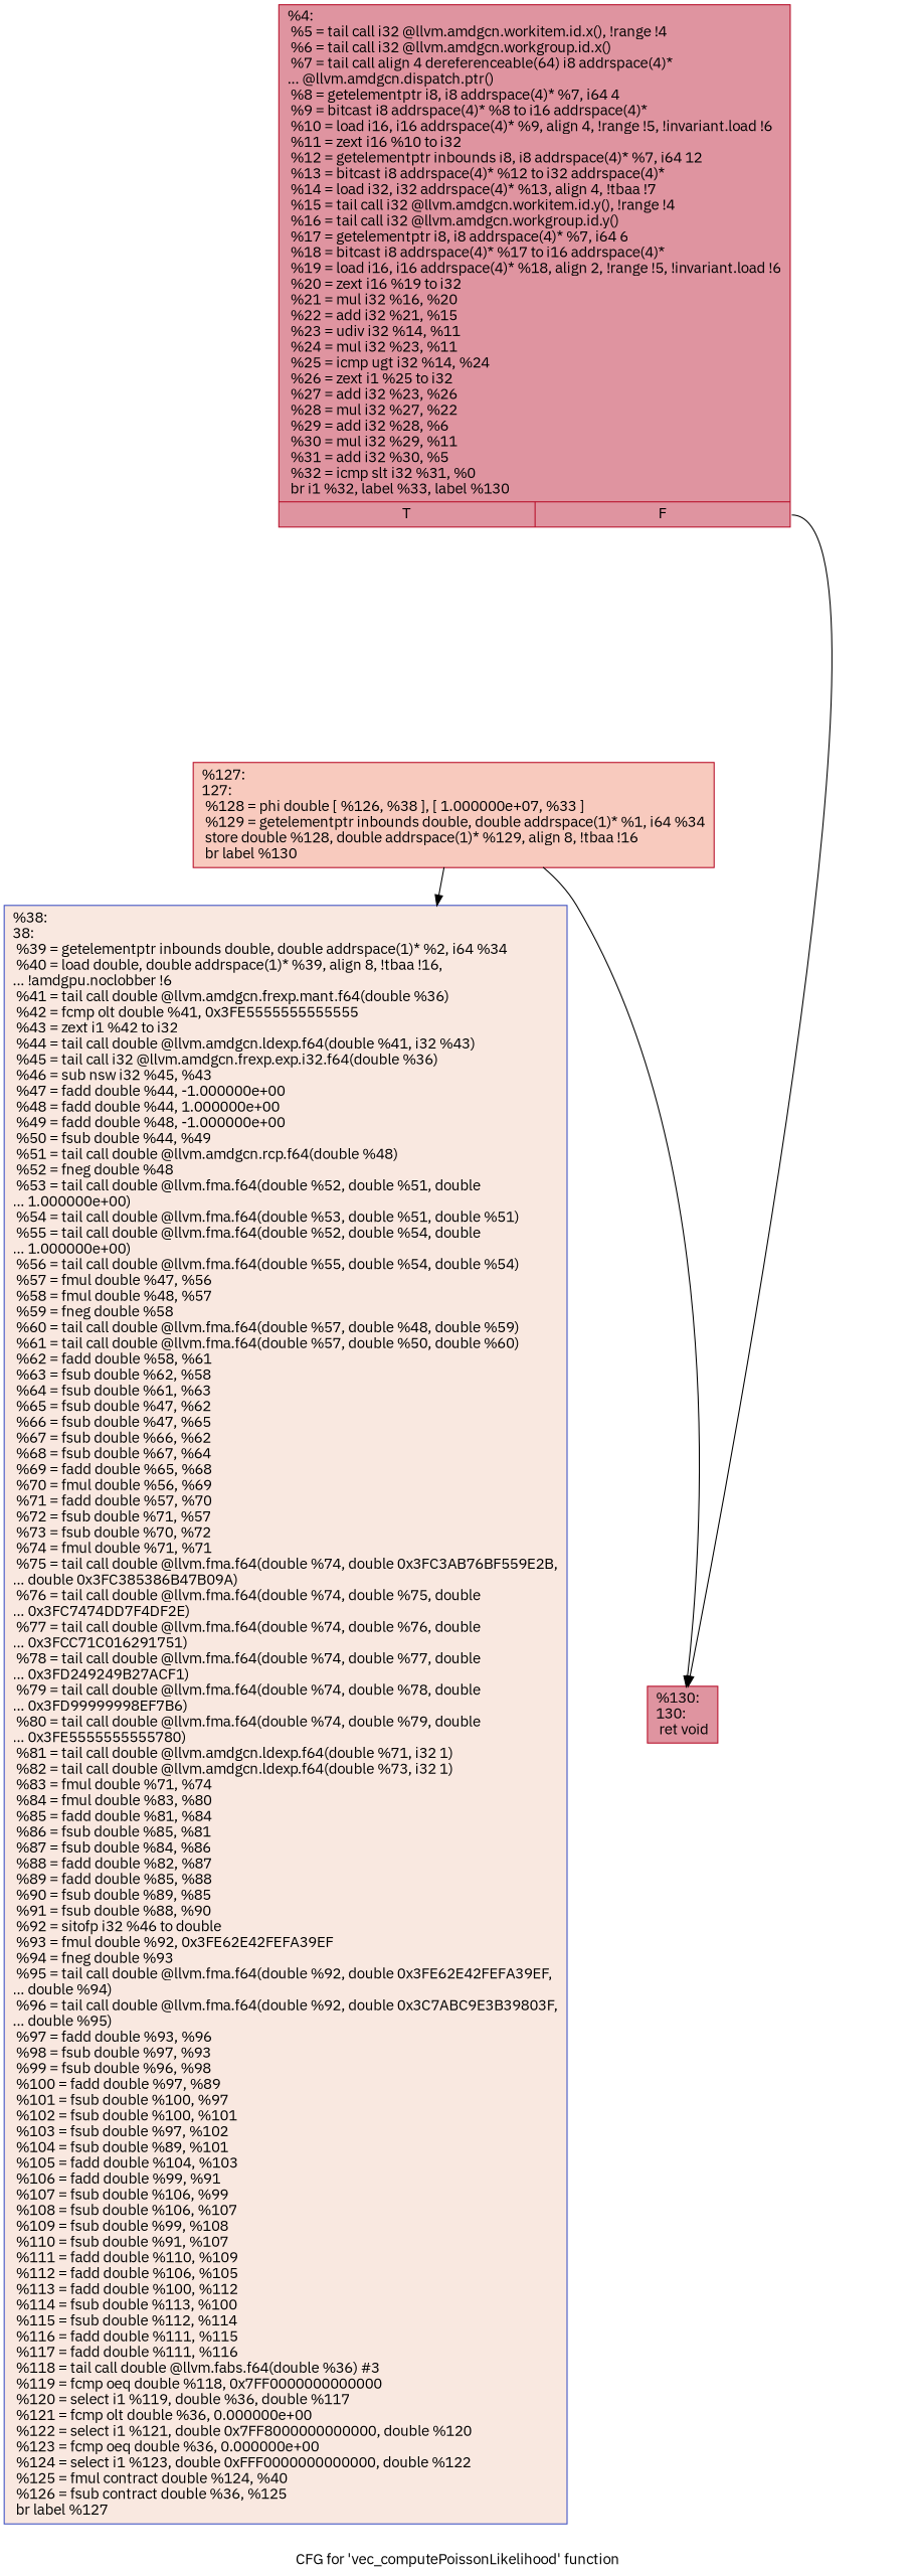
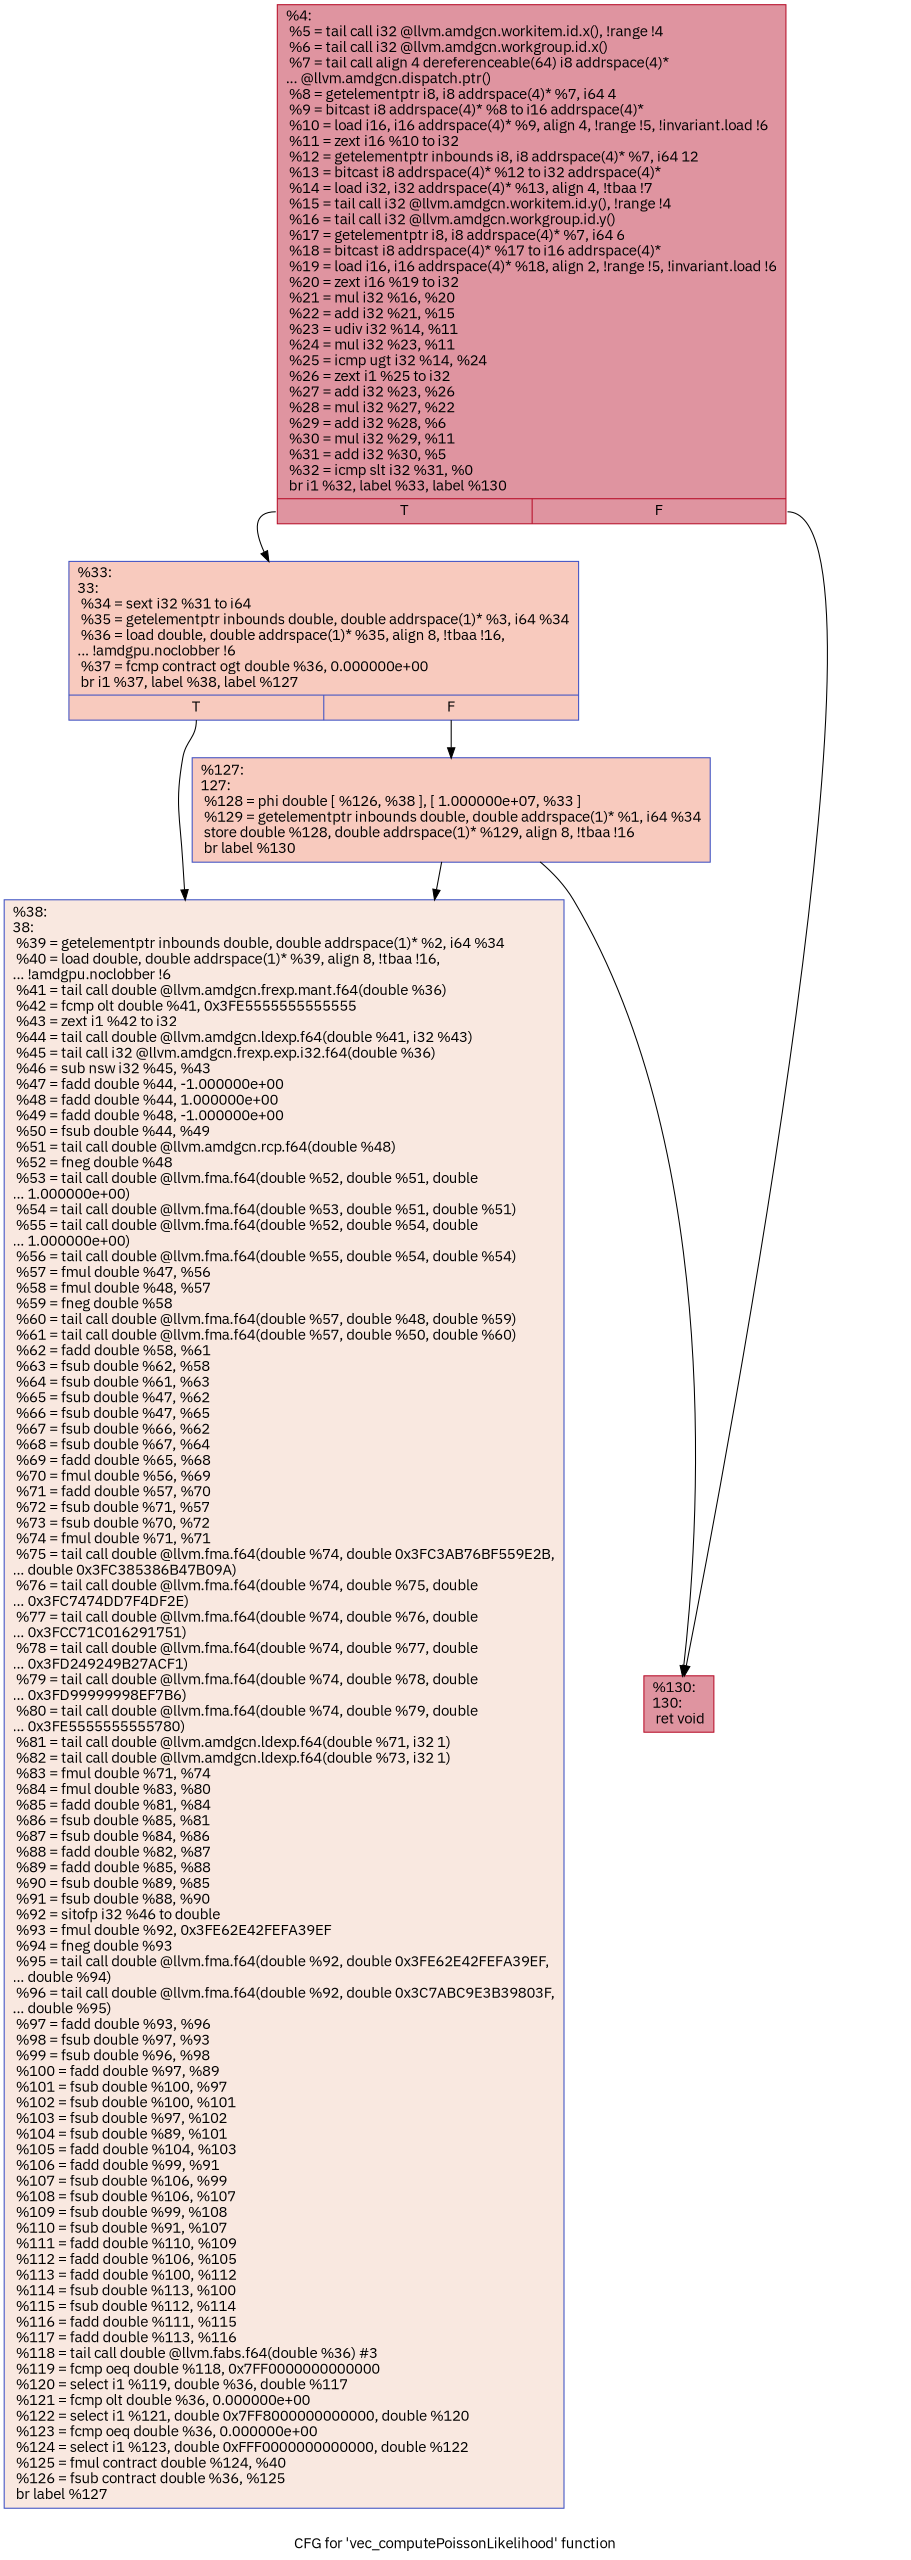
  digraph {
    fontname="IBM Plex Sans"
    label="CFG for 'vec_computePoissonLikelihood' function"
    node [color="#3d50c3ff" fillcolor="#b70d2870" fontname="IBM Plex Sans" shape=record style=filled]
    edge [fontname="IBM Plex Sans"]
    n1 [color="#b70d28ff" label="{%4:\l  %5 = tail call i32 @llvm.amdgcn.workitem.id.x(), !range !4\l  %6 = tail call i32 @llvm.amdgcn.workgroup.id.x()\l  %7 = tail call align 4 dereferenceable(64) i8 addrspace(4)*\l... @llvm.amdgcn.dispatch.ptr()\l  %8 = getelementptr i8, i8 addrspace(4)* %7, i64 4\l  %9 = bitcast i8 addrspace(4)* %8 to i16 addrspace(4)*\l  %10 = load i16, i16 addrspace(4)* %9, align 4, !range !5, !invariant.load !6\l  %11 = zext i16 %10 to i32\l  %12 = getelementptr inbounds i8, i8 addrspace(4)* %7, i64 12\l  %13 = bitcast i8 addrspace(4)* %12 to i32 addrspace(4)*\l  %14 = load i32, i32 addrspace(4)* %13, align 4, !tbaa !7\l  %15 = tail call i32 @llvm.amdgcn.workitem.id.y(), !range !4\l  %16 = tail call i32 @llvm.amdgcn.workgroup.id.y()\l  %17 = getelementptr i8, i8 addrspace(4)* %7, i64 6\l  %18 = bitcast i8 addrspace(4)* %17 to i16 addrspace(4)*\l  %19 = load i16, i16 addrspace(4)* %18, align 2, !range !5, !invariant.load !6\l  %20 = zext i16 %19 to i32\l  %21 = mul i32 %16, %20\l  %22 = add i32 %21, %15\l  %23 = udiv i32 %14, %11\l  %24 = mul i32 %23, %11\l  %25 = icmp ugt i32 %14, %24\l  %26 = zext i1 %25 to i32\l  %27 = add i32 %23, %26\l  %28 = mul i32 %27, %22\l  %29 = add i32 %28, %6\l  %30 = mul i32 %29, %11\l  %31 = add i32 %30, %5\l  %32 = icmp slt i32 %31, %0\l  br i1 %32, label %33, label %130\l|{<s0>T|<s1>F}}"]
+   n2 [fillcolor="#ef886b70" label="{%33:\l33:                                               \l  %34 = sext i32 %31 to i64\l  %35 = getelementptr inbounds double, double addrspace(1)* %3, i64 %34\l  %36 = load double, double addrspace(1)* %35, align 8, !tbaa !16,\l... !amdgpu.noclobber !6\l  %37 = fcmp contract ogt double %36, 0.000000e+00\l  br i1 %37, label %38, label %127\l|{<s0>T|<s1>F}}"]
    n3 [color="#b70d28ff" label="{%130:\l130:                                              \l  ret void\l}"]
-   n4 [fillcolor="#f1ccb870" label="{%38:\l38:                                               \l  %39 = getelementptr inbounds double, double addrspace(1)* %2, i64 %34\l  %40 = load double, double addrspace(1)* %39, align 8, !tbaa !16,\l... !amdgpu.noclobber !6\l  %41 = tail call double @llvm.amdgcn.frexp.mant.f64(double %36)\l  %42 = fcmp olt double %41, 0x3FE5555555555555\l  %43 = zext i1 %42 to i32\l  %44 = tail call double @llvm.amdgcn.ldexp.f64(double %41, i32 %43)\l  %45 = tail call i32 @llvm.amdgcn.frexp.exp.i32.f64(double %36)\l  %46 = sub nsw i32 %45, %43\l  %47 = fadd double %44, -1.000000e+00\l  %48 = fadd double %44, 1.000000e+00\l  %49 = fadd double %48, -1.000000e+00\l  %50 = fsub double %44, %49\l  %51 = tail call double @llvm.amdgcn.rcp.f64(double %48)\l  %52 = fneg double %48\l  %53 = tail call double @llvm.fma.f64(double %52, double %51, double\l... 1.000000e+00)\l  %54 = tail call double @llvm.fma.f64(double %53, double %51, double %51)\l  %55 = tail call double @llvm.fma.f64(double %52, double %54, double\l... 1.000000e+00)\l  %56 = tail call double @llvm.fma.f64(double %55, double %54, double %54)\l  %57 = fmul double %47, %56\l  %58 = fmul double %48, %57\l  %59 = fneg double %58\l  %60 = tail call double @llvm.fma.f64(double %57, double %48, double %59)\l  %61 = tail call double @llvm.fma.f64(double %57, double %50, double %60)\l  %62 = fadd double %58, %61\l  %63 = fsub double %62, %58\l  %64 = fsub double %61, %63\l  %65 = fsub double %47, %62\l  %66 = fsub double %47, %65\l  %67 = fsub double %66, %62\l  %68 = fsub double %67, %64\l  %69 = fadd double %65, %68\l  %70 = fmul double %56, %69\l  %71 = fadd double %57, %70\l  %72 = fsub double %71, %57\l  %73 = fsub double %70, %72\l  %74 = fmul double %71, %71\l  %75 = tail call double @llvm.fma.f64(double %74, double 0x3FC3AB76BF559E2B,\l... double 0x3FC385386B47B09A)\l  %76 = tail call double @llvm.fma.f64(double %74, double %75, double\l... 0x3FC7474DD7F4DF2E)\l  %77 = tail call double @llvm.fma.f64(double %74, double %76, double\l... 0x3FCC71C016291751)\l  %78 = tail call double @llvm.fma.f64(double %74, double %77, double\l... 0x3FD249249B27ACF1)\l  %79 = tail call double @llvm.fma.f64(double %74, double %78, double\l... 0x3FD99999998EF7B6)\l  %80 = tail call double @llvm.fma.f64(double %74, double %79, double\l... 0x3FE5555555555780)\l  %81 = tail call double @llvm.amdgcn.ldexp.f64(double %71, i32 1)\l  %82 = tail call double @llvm.amdgcn.ldexp.f64(double %73, i32 1)\l  %83 = fmul double %71, %74\l  %84 = fmul double %83, %80\l  %85 = fadd double %81, %84\l  %86 = fsub double %85, %81\l  %87 = fsub double %84, %86\l  %88 = fadd double %82, %87\l  %89 = fadd double %85, %88\l  %90 = fsub double %89, %85\l  %91 = fsub double %88, %90\l  %92 = sitofp i32 %46 to double\l  %93 = fmul double %92, 0x3FE62E42FEFA39EF\l  %94 = fneg double %93\l  %95 = tail call double @llvm.fma.f64(double %92, double 0x3FE62E42FEFA39EF,\l... double %94)\l  %96 = tail call double @llvm.fma.f64(double %92, double 0x3C7ABC9E3B39803F,\l... double %95)\l  %97 = fadd double %93, %96\l  %98 = fsub double %97, %93\l  %99 = fsub double %96, %98\l  %100 = fadd double %97, %89\l  %101 = fsub double %100, %97\l  %102 = fsub double %100, %101\l  %103 = fsub double %97, %102\l  %104 = fsub double %89, %101\l  %105 = fadd double %104, %103\l  %106 = fadd double %99, %91\l  %107 = fsub double %106, %99\l  %108 = fsub double %106, %107\l  %109 = fsub double %99, %108\l  %110 = fsub double %91, %107\l  %111 = fadd double %110, %109\l  %112 = fadd double %106, %105\l  %113 = fadd double %100, %112\l  %114 = fsub double %113, %100\l  %115 = fsub double %112, %114\l  %116 = fadd double %111, %115\l  %117 = fadd double %111, %116\l  %118 = tail call double @llvm.fabs.f64(double %36) #3\l  %119 = fcmp oeq double %118, 0x7FF0000000000000\l  %120 = select i1 %119, double %36, double %117\l  %121 = fcmp olt double %36, 0.000000e+00\l  %122 = select i1 %121, double 0x7FF8000000000000, double %120\l  %123 = fcmp oeq double %36, 0.000000e+00\l  %124 = select i1 %123, double 0xFFF0000000000000, double %122\l  %125 = fmul contract double %124, %40\l  %126 = fsub contract double %36, %125\l  br label %127\l}"]
-   n5 [color="#b70d28ff" fillcolor="#ef886b70" label="{%127:\l127:                                              \l  %128 = phi double [ %126, %38 ], [ 1.000000e+07, %33 ]\l  %129 = getelementptr inbounds double, double addrspace(1)* %1, i64 %34\l  store double %128, double addrspace(1)* %129, align 8, !tbaa !16\l  br label %130\l}"]
+   n4 [fillcolor="#f1ccb870" label="{%38:\l38:                                               \l  %39 = getelementptr inbounds double, double addrspace(1)* %2, i64 %34\l  %40 = load double, double addrspace(1)* %39, align 8, !tbaa !16,\l... !amdgpu.noclobber !6\l  %41 = tail call double @llvm.amdgcn.frexp.mant.f64(double %36)\l  %42 = fcmp olt double %41, 0x3FE5555555555555\l  %43 = zext i1 %42 to i32\l  %44 = tail call double @llvm.amdgcn.ldexp.f64(double %41, i32 %43)\l  %45 = tail call i32 @llvm.amdgcn.frexp.exp.i32.f64(double %36)\l  %46 = sub nsw i32 %45, %43\l  %47 = fadd double %44, -1.000000e+00\l  %48 = fadd double %44, 1.000000e+00\l  %49 = fadd double %48, -1.000000e+00\l  %50 = fsub double %44, %49\l  %51 = tail call double @llvm.amdgcn.rcp.f64(double %48)\l  %52 = fneg double %48\l  %53 = tail call double @llvm.fma.f64(double %52, double %51, double\l... 1.000000e+00)\l  %54 = tail call double @llvm.fma.f64(double %53, double %51, double %51)\l  %55 = tail call double @llvm.fma.f64(double %52, double %54, double\l... 1.000000e+00)\l  %56 = tail call double @llvm.fma.f64(double %55, double %54, double %54)\l  %57 = fmul double %47, %56\l  %58 = fmul double %48, %57\l  %59 = fneg double %58\l  %60 = tail call double @llvm.fma.f64(double %57, double %48, double %59)\l  %61 = tail call double @llvm.fma.f64(double %57, double %50, double %60)\l  %62 = fadd double %58, %61\l  %63 = fsub double %62, %58\l  %64 = fsub double %61, %63\l  %65 = fsub double %47, %62\l  %66 = fsub double %47, %65\l  %67 = fsub double %66, %62\l  %68 = fsub double %67, %64\l  %69 = fadd double %65, %68\l  %70 = fmul double %56, %69\l  %71 = fadd double %57, %70\l  %72 = fsub double %71, %57\l  %73 = fsub double %70, %72\l  %74 = fmul double %71, %71\l  %75 = tail call double @llvm.fma.f64(double %74, double 0x3FC3AB76BF559E2B,\l... double 0x3FC385386B47B09A)\l  %76 = tail call double @llvm.fma.f64(double %74, double %75, double\l... 0x3FC7474DD7F4DF2E)\l  %77 = tail call double @llvm.fma.f64(double %74, double %76, double\l... 0x3FCC71C016291751)\l  %78 = tail call double @llvm.fma.f64(double %74, double %77, double\l... 0x3FD249249B27ACF1)\l  %79 = tail call double @llvm.fma.f64(double %74, double %78, double\l... 0x3FD99999998EF7B6)\l  %80 = tail call double @llvm.fma.f64(double %74, double %79, double\l... 0x3FE5555555555780)\l  %81 = tail call double @llvm.amdgcn.ldexp.f64(double %71, i32 1)\l  %82 = tail call double @llvm.amdgcn.ldexp.f64(double %73, i32 1)\l  %83 = fmul double %71, %74\l  %84 = fmul double %83, %80\l  %85 = fadd double %81, %84\l  %86 = fsub double %85, %81\l  %87 = fsub double %84, %86\l  %88 = fadd double %82, %87\l  %89 = fadd double %85, %88\l  %90 = fsub double %89, %85\l  %91 = fsub double %88, %90\l  %92 = sitofp i32 %46 to double\l  %93 = fmul double %92, 0x3FE62E42FEFA39EF\l  %94 = fneg double %93\l  %95 = tail call double @llvm.fma.f64(double %92, double 0x3FE62E42FEFA39EF,\l... double %94)\l  %96 = tail call double @llvm.fma.f64(double %92, double 0x3C7ABC9E3B39803F,\l... double %95)\l  %97 = fadd double %93, %96\l  %98 = fsub double %97, %93\l  %99 = fsub double %96, %98\l  %100 = fadd double %97, %89\l  %101 = fsub double %100, %97\l  %102 = fsub double %100, %101\l  %103 = fsub double %97, %102\l  %104 = fsub double %89, %101\l  %105 = fadd double %104, %103\l  %106 = fadd double %99, %91\l  %107 = fsub double %106, %99\l  %108 = fsub double %106, %107\l  %109 = fsub double %99, %108\l  %110 = fsub double %91, %107\l  %111 = fadd double %110, %109\l  %112 = fadd double %106, %105\l  %113 = fadd double %100, %112\l  %114 = fsub double %113, %100\l  %115 = fsub double %112, %114\l  %116 = fadd double %111, %115\l  %117 = fadd double %113, %116\l  %118 = tail call double @llvm.fabs.f64(double %36) #3\l  %119 = fcmp oeq double %118, 0x7FF0000000000000\l  %120 = select i1 %119, double %36, double %117\l  %121 = fcmp olt double %36, 0.000000e+00\l  %122 = select i1 %121, double 0x7FF8000000000000, double %120\l  %123 = fcmp oeq double %36, 0.000000e+00\l  %124 = select i1 %123, double 0xFFF0000000000000, double %122\l  %125 = fmul contract double %124, %40\l  %126 = fsub contract double %36, %125\l  br label %127\l}"]
+   n5 [fillcolor="#ef886b70" label="{%127:\l127:                                              \l  %128 = phi double [ %126, %38 ], [ 1.000000e+07, %33 ]\l  %129 = getelementptr inbounds double, double addrspace(1)* %1, i64 %34\l  store double %128, double addrspace(1)* %129, align 8, !tbaa !16\l  br label %130\l}"]
+   n1 -> n2 [tailport=s0]
    n1 -> n3 [tailport=s1]
+   n2 -> n4 [tailport=s0]
+   n2 -> n5 [tailport=s1]
    n5 -> n3
    n5 -> n4
  }
